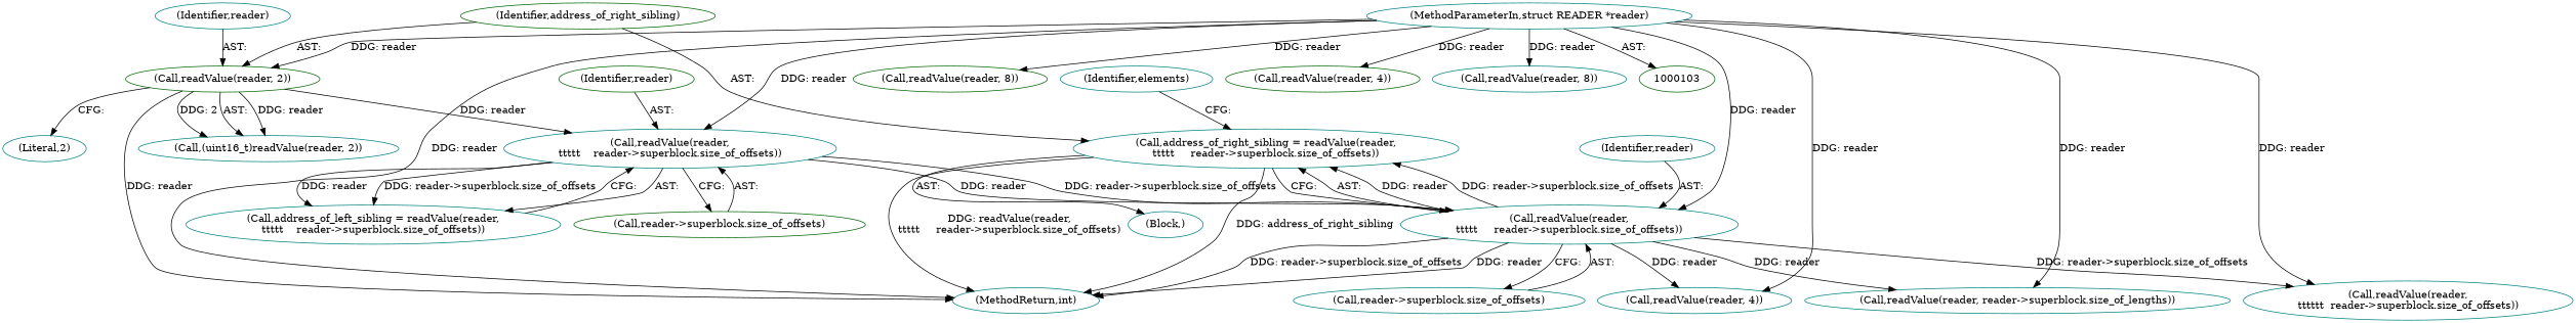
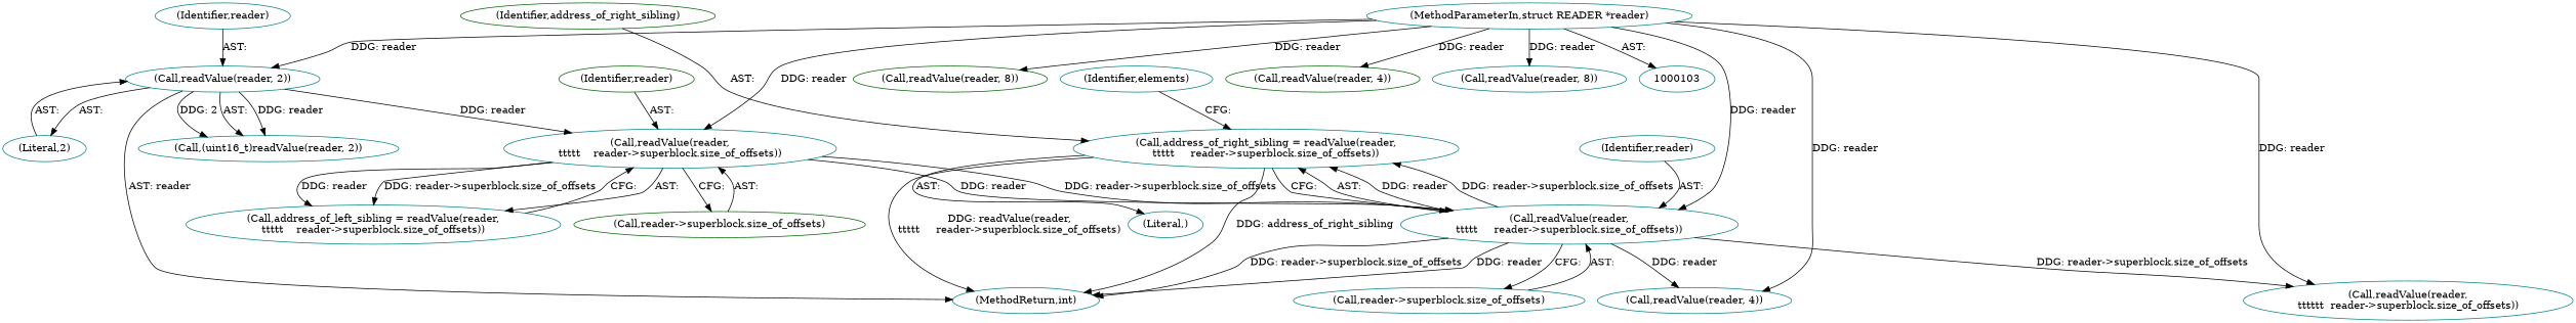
  digraph {
    node [color=teal]
    n1 [label="(Call,address_of_right_sibling = readValue(reader,\n\t\t\t\t\t     reader->superblock.size_of_offsets))"]
    n2 [label="(Call,readValue(reader,\n\t\t\t\t\t     reader->superblock.size_of_offsets))"]
    n3 [label="(MethodReturn,int)"]
-   n4 [label="(Block,)"]
+   n4 [label="(Literal,)"]
    n5 [label="(Call,readValue(reader, 4))"]
    n6 [label="(Call,reader->superblock.size_of_offsets)"]
    n7 [label="(Call,readValue(reader,\n\t\t\t\t\t\t  reader->superblock.size_of_offsets))"]
-   n8 [label="(Call,readValue(reader, reader->superblock.size_of_lengths))"]
    n9 [label="(Call,readValue(reader,\n\t\t\t\t\t    reader->superblock.size_of_offsets))"]
    n10 [color=darkgreen label="(Call,reader->superblock.size_of_offsets)"]
    n11 [label="(Call,address_of_left_sibling = readValue(reader,\n\t\t\t\t\t    reader->superblock.size_of_offsets))"]
-   n12 [color=darkgreen label="(Call,readValue(reader, 2))"]
+   n12 [label="(Call,readValue(reader, 2))"]
    n13 [label="(Literal,2)"]
    n14 [label="(Call,(uint16_t)readValue(reader, 2))"]
    n15 [label="(MethodParameterIn,struct READER *reader)"]
    n16 [color=darkgreen label="(Call,readValue(reader, 8))"]
    n17 [color=darkgreen label="(Call,readValue(reader, 4))"]
    n18 [label="(Call,readValue(reader, 8))"]
-   1000103 [color=darkgreen]
+   1000103
    n20 [label="(Identifier,reader)"]
    n21 [label="(Identifier,reader)"]
    n22 [color=darkgreen label="(Identifier,reader)"]
    n23 [color=darkgreen label="(Identifier,address_of_right_sibling)"]
    n24 [label="(Identifier,elements)"]
    n1 -> n2 [label="CFG: "]
    n1 -> n3 [label="DDG: readValue(reader,\n\t\t\t\t\t     reader->superblock.size_of_offsets)"]
    n1 -> n3 [label="DDG: address_of_right_sibling"]
    n1 -> n4 [label="AST: "]
    n2 -> n1 [label="AST: "]
    n2 -> n1 [label="DDG: reader"]
    n2 -> n1 [label="DDG: reader->superblock.size_of_offsets"]
    n2 -> n3 [label="DDG: reader->superblock.size_of_offsets"]
    n2 -> n3 [label="DDG: reader"]
    n2 -> n5 [label="DDG: reader"]
    n2 -> n6 [label="CFG: "]
    n2 -> n7 [label="DDG: reader->superblock.size_of_offsets"]
-   n2 -> n8 [label="DDG: reader"]
    n6 -> n2 [label="AST: "]
    n9 -> n2 [label="DDG: reader"]
    n9 -> n2 [label="DDG: reader->superblock.size_of_offsets"]
    n9 -> n10 [label="CFG: "]
    n9 -> n11 [label="AST: "]
    n9 -> n11 [label="DDG: reader"]
    n9 -> n11 [label="DDG: reader->superblock.size_of_offsets"]
    n10 -> n9 [label="AST: "]
    n11 -> n9 [label="CFG: "]
-   n12 -> n3 [label="DDG: reader"]
+   n12 -> n3 [label="AST: reader"]
    n12 -> n9 [label="DDG: reader"]
-   n12 -> n13 [label="CFG: "]
+   n12 -> n13 [label="AST: "]
    n12 -> n14 [label="AST: "]
    n12 -> n14 [label="DDG: reader"]
    n12 -> n14 [label="DDG: 2"]
-   n23 -> n12 [label="AST: "]
+   n13 -> n12 [label="AST: "]
    n15 -> n2 [label="DDG: reader"]
-   n15 -> n3 [label="DDG: reader"]
    n15 -> n5 [label="DDG: reader"]
    n15 -> n7 [label="DDG: reader"]
-   n15 -> n8 [label="DDG: reader"]
    n15 -> n9 [label="DDG: reader"]
    n15 -> n12 [label="DDG: reader"]
    n15 -> n16 [label="DDG: reader"]
    n15 -> n17 [label="DDG: reader"]
    n15 -> n18 [label="DDG: reader"]
    n15 -> 1000103 [label="AST: "]
    n20 -> n2 [label="AST: "]
    n21 -> n12 [label="AST: "]
    n22 -> n9 [label="AST: "]
    n23 -> n1 [label="AST: "]
    n24 -> n1 [label="CFG: "]
  }
